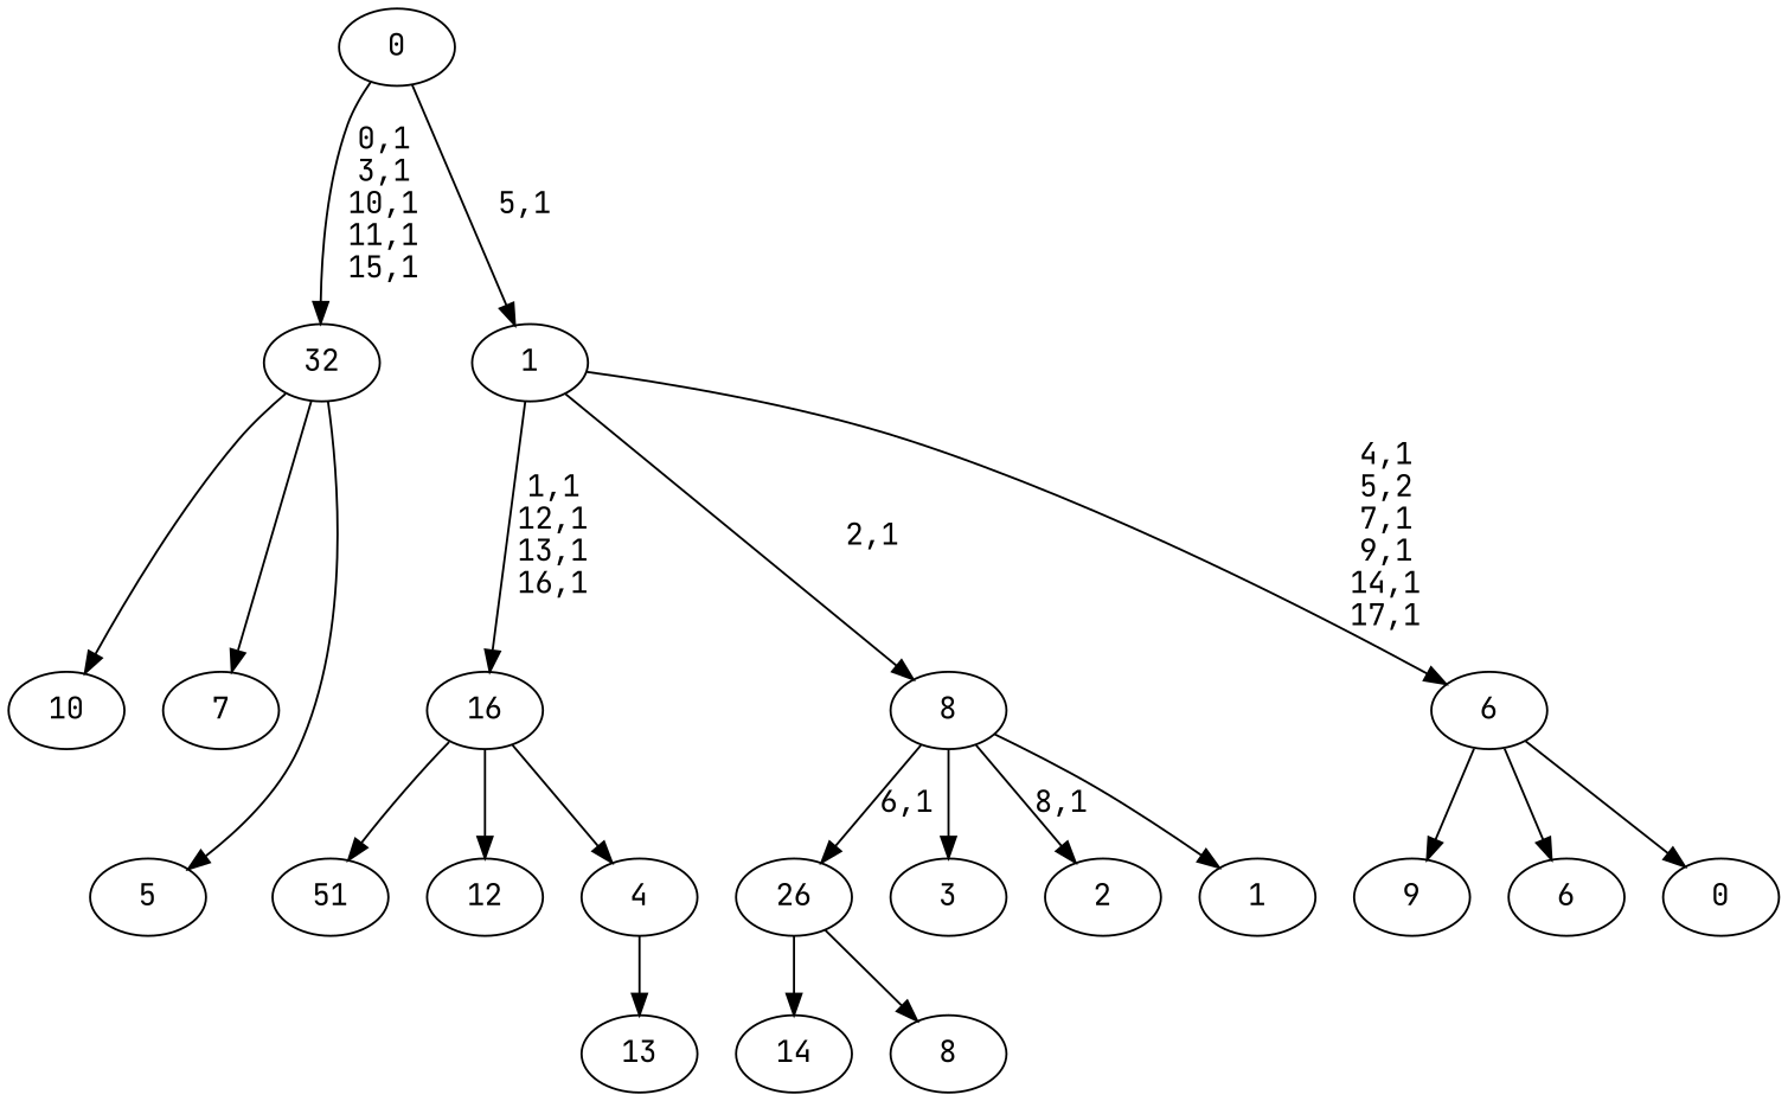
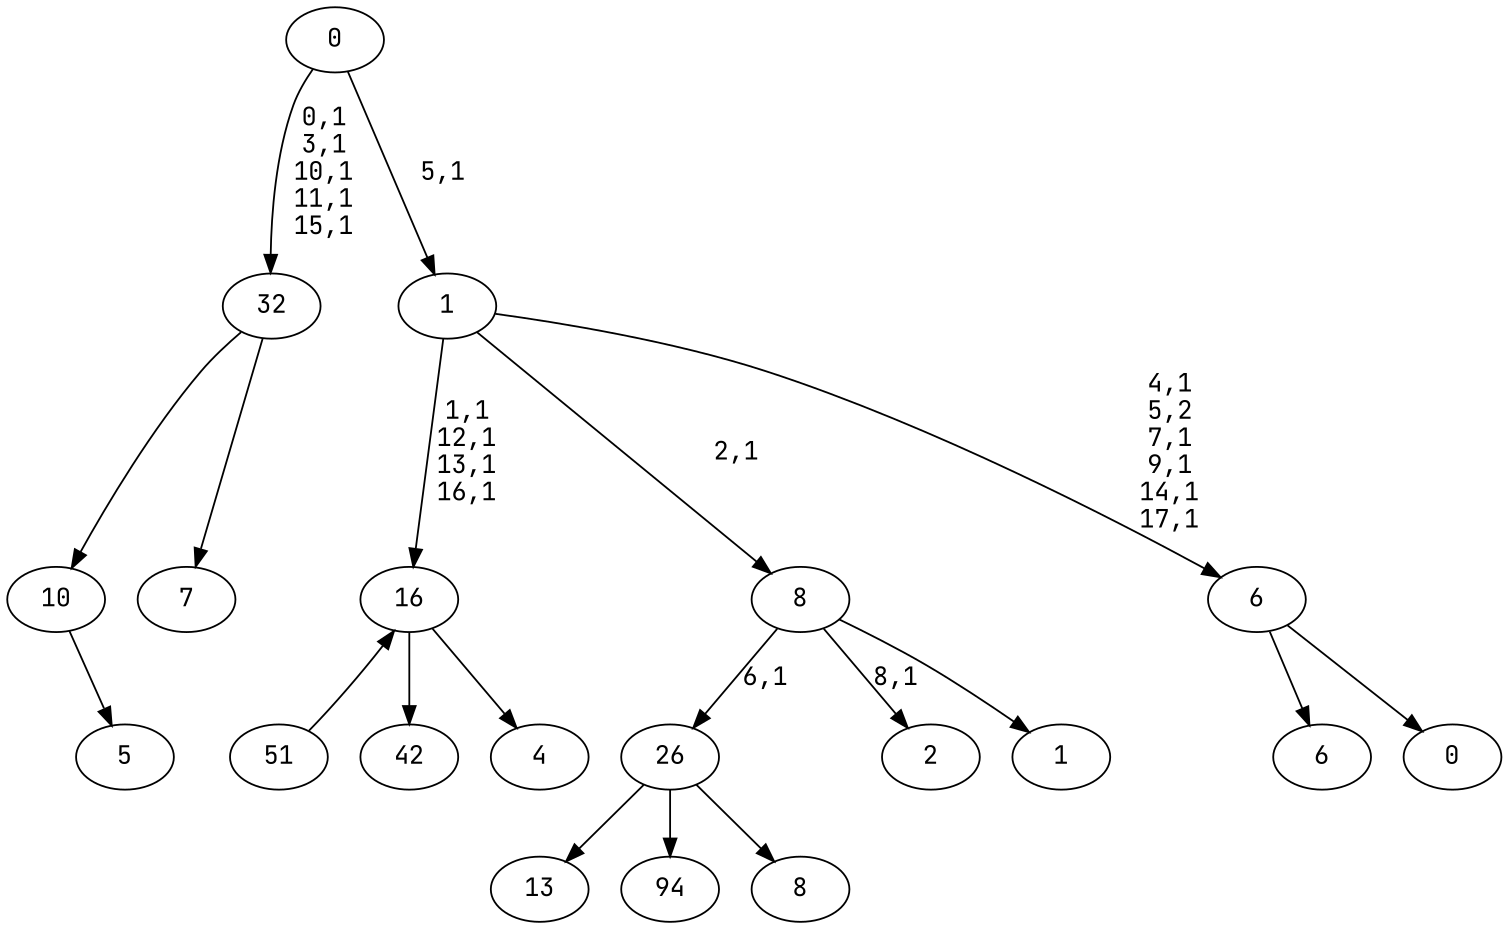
  digraph {
    fontname="JetBrains Mono"
    node [fontname="JetBrains Mono"]
    edge [fontname="JetBrains Mono"]
-   n1 [label=14]
+   n1 [label=94]
    n2 [label=13]
-   n3 [label=12]
+   n3 [label=42]
    n4 [label=51]
    n5 [label=10]
-   n6 [label=9]
    n7 [label=8]
    26
    n9 [label=7]
    n10 [label=6]
    n11 [label=5]
    n12 [label=32]
    n13 [label=4]
    16
-   n15 [label=3]
    n16 [label=2]
    n17 [label=1]
    8
    n19 [label=0]
    6
    1
    0
    26 -> n1
-   n13 -> n2
+   26 -> n2
    26 -> n7
    n12 -> n5
    n12 -> n9
-   n12 -> n11
+   n5 -> n11
    16 -> n3
-   16 -> n4
+   n4 -> 16
    16 -> n13
    8 -> 26 [label="6,1"]
-   8 -> n15
    8 -> n16 [label="8,1"]
    8 -> n17
-   6 -> n6
    6 -> n10
    6 -> n19
    1 -> 16 [label="1,1\n12,1\n13,1\n16,1"]
    1 -> 8 [label="2,1"]
    1 -> 6 [label="4,1\n5,2\n7,1\n9,1\n14,1\n17,1"]
    0 -> n12 [label="0,1\n3,1\n10,1\n11,1\n15,1"]
    0 -> 1 [label="5,1"]
  }
